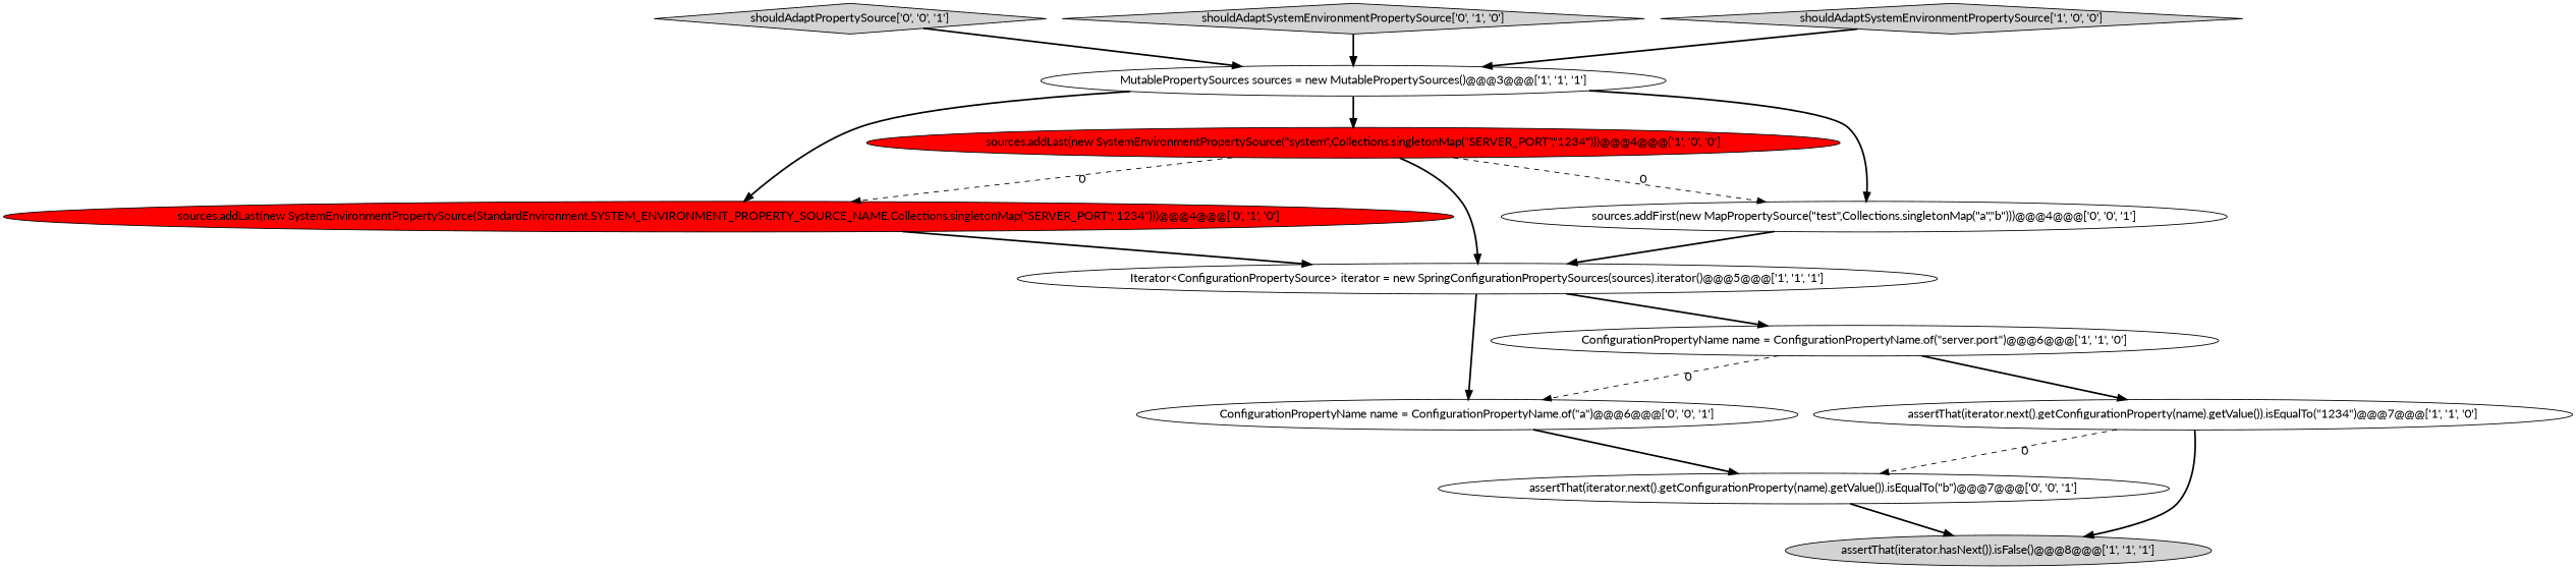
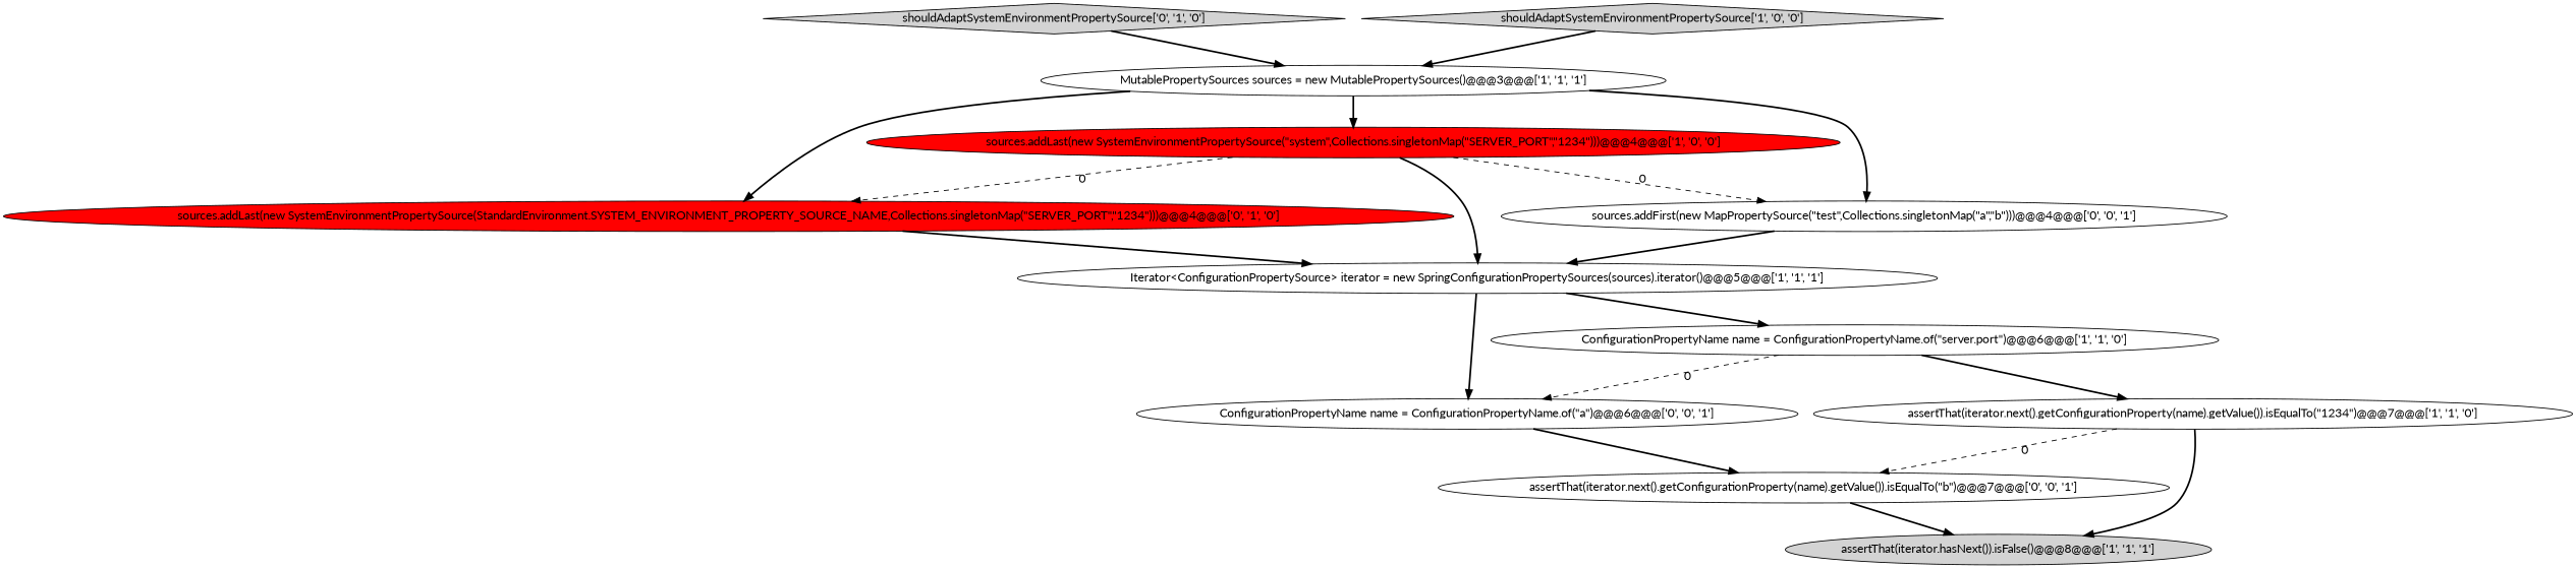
  digraph {
    fontname=Lato
    node [fillcolor=white shape=ellipse style=filled fontname=Lato]
    edge [style=bold fontname=Lato]
-   n1 [fillcolor=lightgray label="shouldAdaptPropertySource['0', '0', '1']" shape=diamond]
    n2 [label="MutablePropertySources sources = new MutablePropertySources()@@@3@@@['1', '1', '1']"]
    n3 [fillcolor=red label="sources.addLast(new SystemEnvironmentPropertySource(\"system\",Collections.singletonMap(\"SERVER_PORT\",\"1234\")))@@@4@@@['1', '0', '0']"]
    n4 [label="sources.addFirst(new MapPropertySource(\"test\",Collections.singletonMap(\"a\",\"b\")))@@@4@@@['0', '0', '1']"]
    n5 [fillcolor=red label="sources.addLast(new SystemEnvironmentPropertySource(StandardEnvironment.SYSTEM_ENVIRONMENT_PROPERTY_SOURCE_NAME,Collections.singletonMap(\"SERVER_PORT\",\"1234\")))@@@4@@@['0', '1', '0']"]
    n6 [label="Iterator<ConfigurationPropertySource> iterator = new SpringConfigurationPropertySources(sources).iterator()@@@5@@@['1', '1', '1']"]
    n7 [fillcolor=lightgray label="shouldAdaptSystemEnvironmentPropertySource['0', '1', '0']" shape=diamond]
    n8 [label="assertThat(iterator.next().getConfigurationProperty(name).getValue()).isEqualTo(\"b\")@@@7@@@['0', '0', '1']"]
    n9 [fillcolor=lightgray label="assertThat(iterator.hasNext()).isFalse()@@@8@@@['1', '1', '1']"]
    n10 [label="ConfigurationPropertyName name = ConfigurationPropertyName.of(\"a\")@@@6@@@['0', '0', '1']"]
    n11 [label="ConfigurationPropertyName name = ConfigurationPropertyName.of(\"server.port\")@@@6@@@['1', '1', '0']"]
    n12 [fillcolor=lightgray label="shouldAdaptSystemEnvironmentPropertySource['1', '0', '0']" shape=diamond]
    n13 [label="assertThat(iterator.next().getConfigurationProperty(name).getValue()).isEqualTo(\"1234\")@@@7@@@['1', '1', '0']"]
-   n1 -> n2
    n2 -> n3
    n2 -> n4
    n2 -> n5
    n3 -> n4 [label=0 style=dashed]
    n3 -> n5 [label=0 style=dashed]
    n3 -> n6
    n4 -> n6
    n5 -> n6
    n6 -> n10
    n6 -> n11
    n7 -> n2
    n8 -> n9
    n10 -> n8
    n11 -> n10 [label=0 style=dashed]
    n11 -> n13
    n12 -> n2
    n13 -> n8 [label=0 style=dashed]
    n13 -> n9
  }
